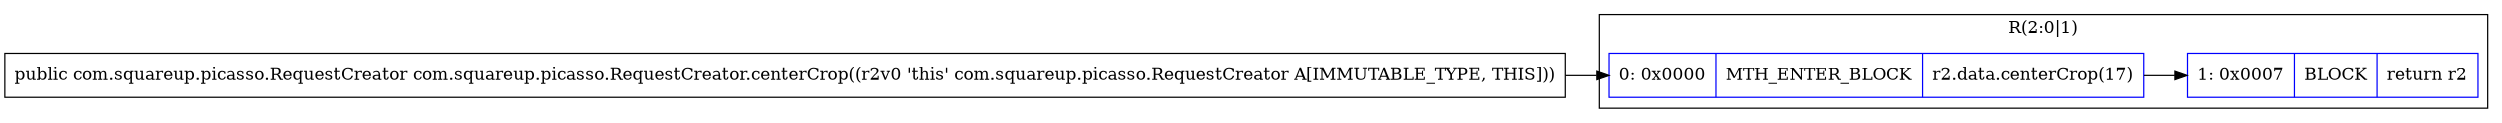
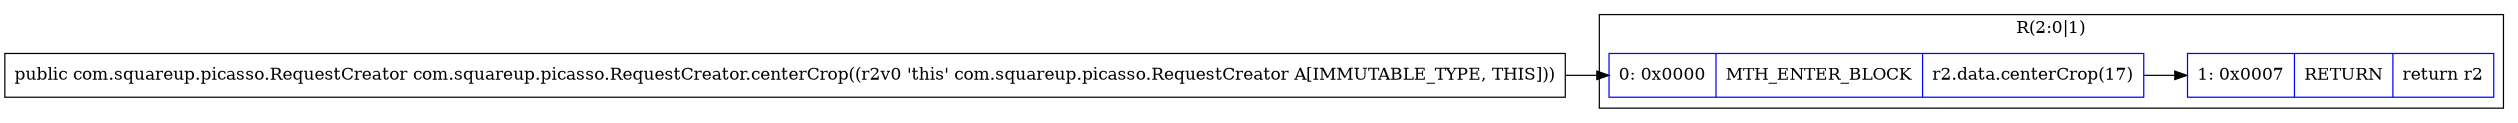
  digraph {
    rankdir=LR
    node [color=blue shape=record]
    n1 [label="{0\:\ 0x0000|MTH_ENTER_BLOCK\l|r2.data.centerCrop(17)\l}"]
-   n2 [label="{1\:\ 0x0007|BLOCK\l|return r2\l}"]
+   n2 [label="{1\:\ 0x0007|RETURN\l|return r2\l}"]
    n3 [label="{public com.squareup.picasso.RequestCreator com.squareup.picasso.RequestCreator.centerCrop((r2v0 'this' com.squareup.picasso.RequestCreator A[IMMUTABLE_TYPE, THIS])) }" color=""]
    subgraph cluster_1 {
      label="R(2:0|1)"
      n1
      n2
    }
    n1 -> n2
    n3 -> n1
  }
